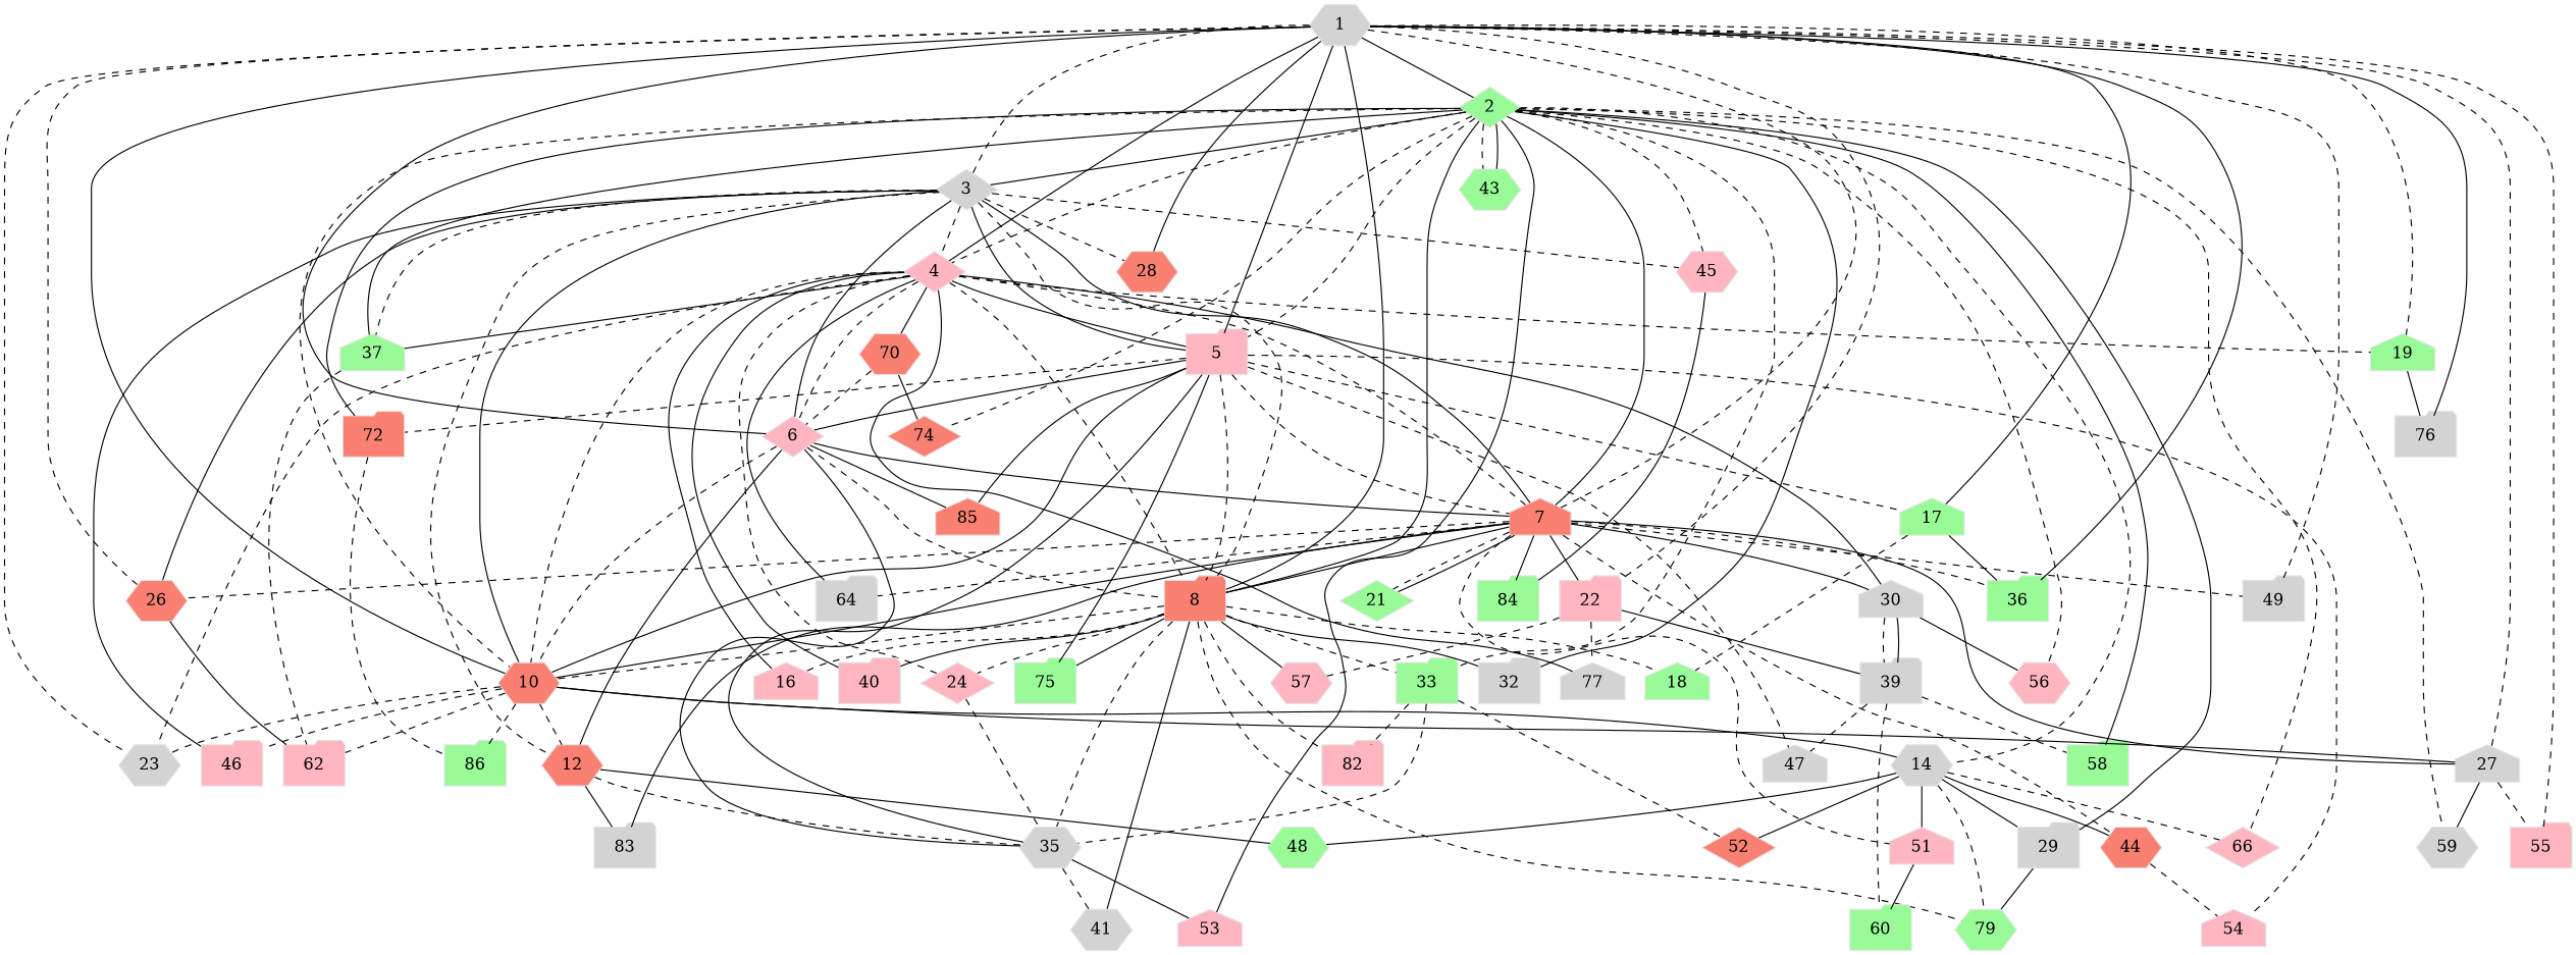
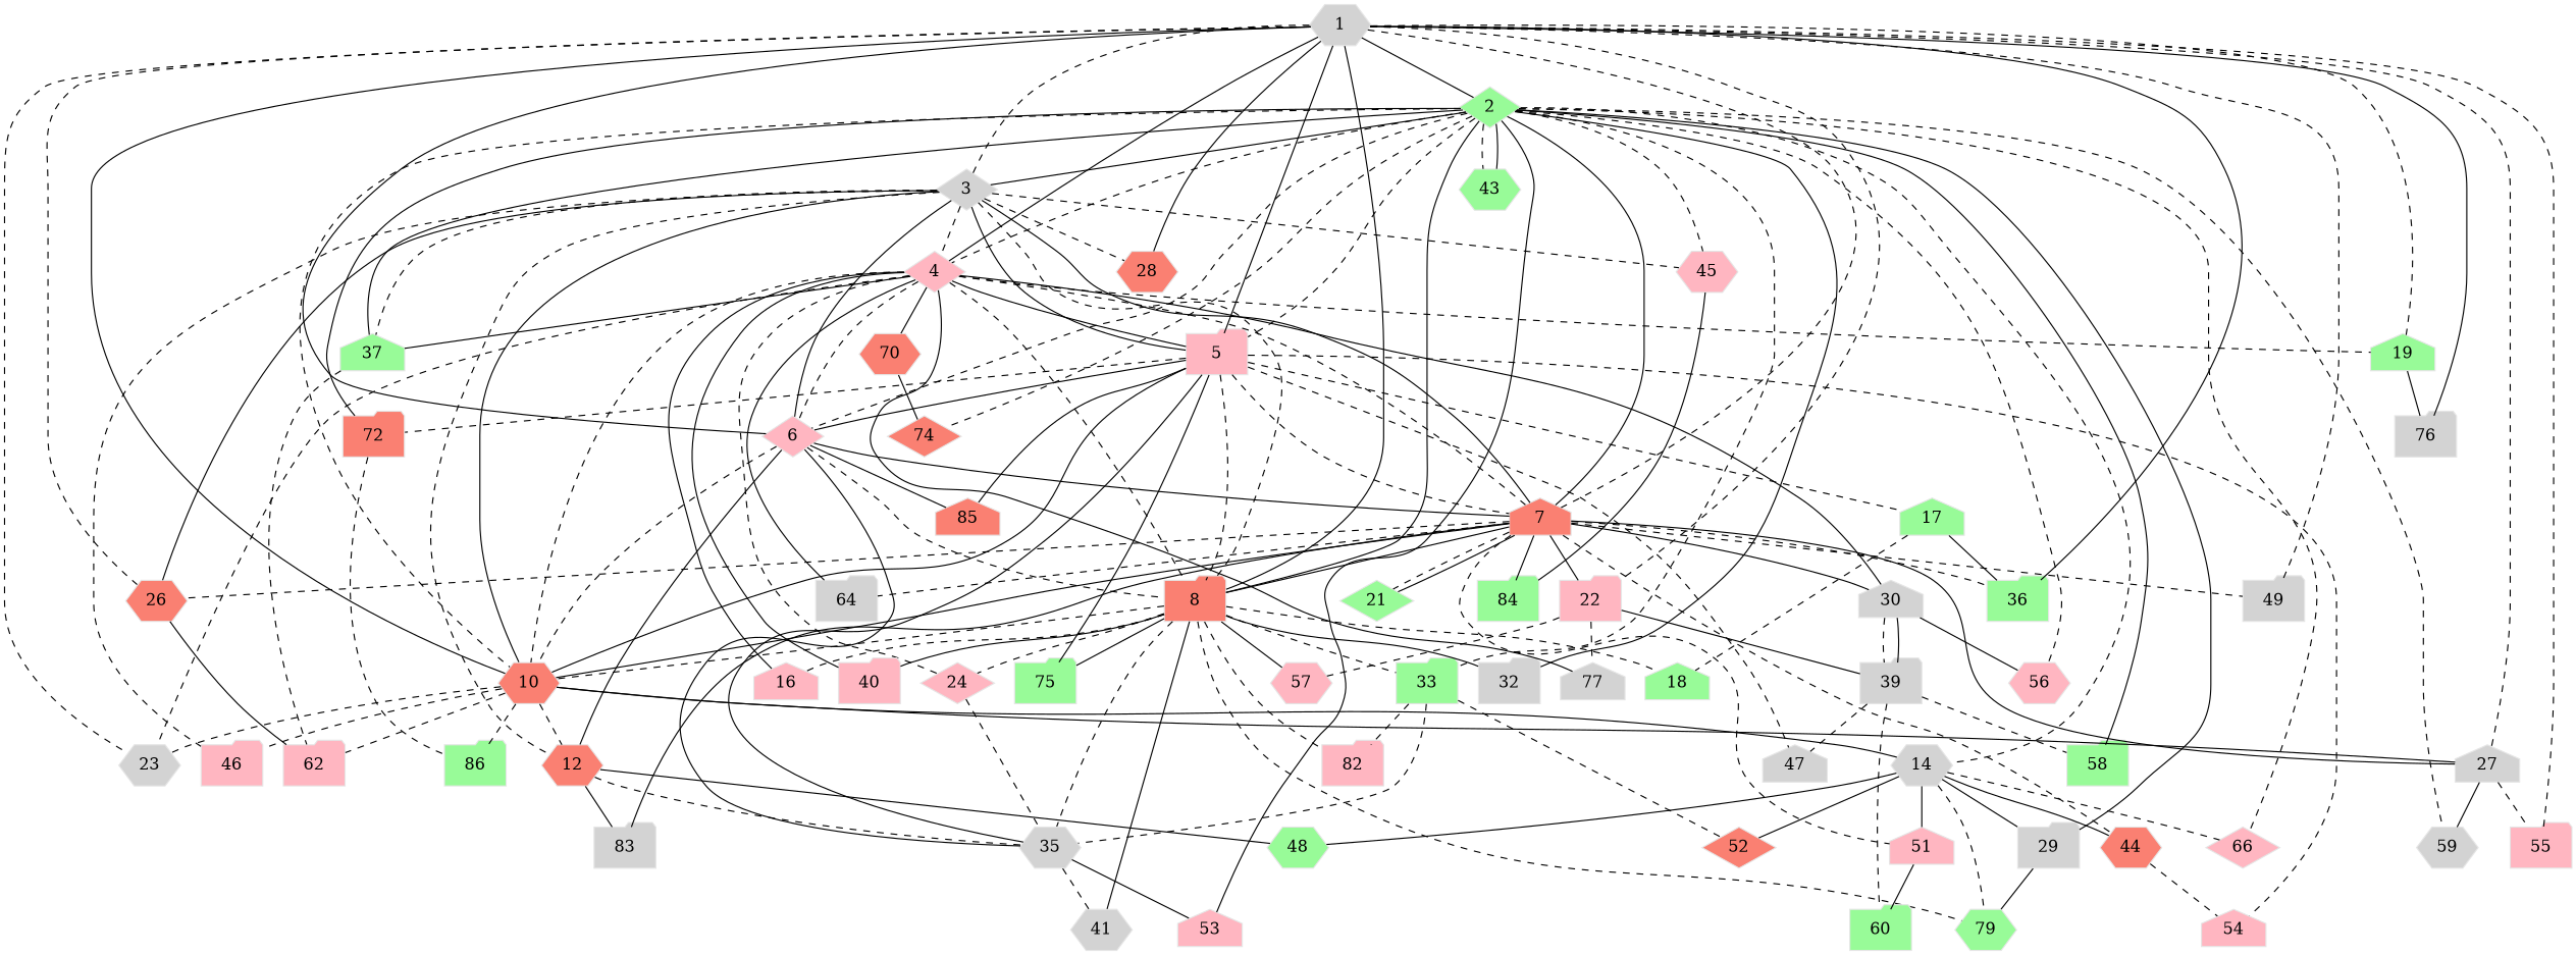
  graph {
    node [color=gray90 fillcolor=lightgrey shape=folder style=filled]
    edge [style=dashed]
    1 [shape=hexagon super="+9"]
    2 [fillcolor=palegreen shape=diamond super="+67"]
    3 [shape=diamond super="+71"]
    4 [fillcolor=lightpink shape=diamond super="+11"]
    5 [fillcolor=lightpink super="+38"]
    6 [fillcolor=lightpink shape=diamond super="+87"]
    7 [fillcolor=salmon shape=house super="+31"]
    8 [fillcolor=salmon super="+13"]
    10 [fillcolor=salmon shape=hexagon super="+15"]
    17 [fillcolor=palegreen shape=house]
    19 [fillcolor=palegreen shape=house]
    22 [fillcolor=lightpink super="+73"]
    23 [shape=hexagon super="+65"]
    26 [fillcolor=salmon shape=hexagon super="+34"]
    27 [shape=house super="+69"]
    28 [fillcolor=salmon shape=hexagon]
    36 [fillcolor=palegreen super="+61"]
    49
    55 [fillcolor=lightpink]
    76
    14 [shape=hexagon super="+25"]
    29 [super="+81"]
    32
    33 [fillcolor=palegreen super="+68"]
    37 [fillcolor=palegreen shape=house]
    43 [fillcolor=palegreen shape=hexagon]
    45 [fillcolor=lightpink shape=hexagon]
    53 [fillcolor=lightpink shape=house]
    56 [fillcolor=lightpink shape=hexagon]
    58 [fillcolor=palegreen]
    59 [shape=hexagon]
    66 [fillcolor=lightpink shape=diamond]
    72 [fillcolor=salmon]
    74 [fillcolor=salmon shape=diamond]
    12 [fillcolor=salmon shape=hexagon super="+42"]
    46 [fillcolor=lightpink]
    16 [fillcolor=lightpink shape=house]
    24 [fillcolor=lightpink shape=diamond super="+50"]
    30 [shape=house]
    40 [fillcolor=lightpink]
    64
    70 [fillcolor=salmon shape=hexagon]
    77 [shape=house]
    35 [shape=hexagon super="+78"]
    47 [shape=house]
    54 [fillcolor=lightpink shape=house]
    75 [fillcolor=palegreen]
    85 [fillcolor=salmon shape=house]
    21 [fillcolor=palegreen shape=diamond]
    44 [fillcolor=salmon shape=hexagon]
    51 [fillcolor=lightpink shape=house]
    83
    84 [fillcolor=palegreen]
    18 [fillcolor=palegreen shape=house super="+20"]
    41 [shape=hexagon]
    57 [fillcolor=lightpink shape=hexagon]
    79 [fillcolor=palegreen shape=hexagon]
    82 [fillcolor=lightpink]
    62 [fillcolor=lightpink super="+63"]
    86 [fillcolor=palegreen]
    39 [super="+80"]
    48 [fillcolor=palegreen shape=hexagon]
    52 [fillcolor=salmon shape=diamond]
    60 [fillcolor=palegreen]
    1 -- 2 [style=solid weight=2]
    1 -- 3 [weight=2]
    1 -- 4 [style=solid weight=2]
    1 -- 5 [style=solid weight=2]
    1 -- 6 [style=solid weight=2]
    1 -- 7 [weight=2]
    1 -- 8 [style=solid weight=2]
    1 -- 10 [style=solid weight=2]
-   1 -- 17 [style=solid]
    1 -- 19
    1 -- 22
    1 -- 23
    1 -- 26
    1 -- 27
    1 -- 28 [style=solid]
    1 -- 36 [style=solid]
    1 -- 49
    1 -- 55
    1 -- 76 [style=solid]
    2 -- 3 [style=solid]
    2 -- 4
    2 -- 5 [weight=2]
-   70 -- 6
+   2 -- 6
    2 -- 7 [style=solid weight=2]
    2 -- 8 [style=solid]
    2 -- 10
    2 -- 14
    2 -- 29 [style=solid]
    2 -- 32 [style=solid]
    2 -- 33
    2 -- 37 [style=solid]
    2 -- 43
    2 -- 43 [style=solid]
    2 -- 45
    2 -- 53 [style=solid]
    2 -- 56
    2 -- 58 [style=solid]
    2 -- 59
    2 -- 66
    2 -- 72 [style=solid]
    2 -- 74
    3 -- 4 [weight=2]
    3 -- 5 [style=solid]
    3 -- 6 [style=solid]
    3 -- 7 [style=solid]
    3 -- 8
    3 -- 10 [style=solid]
    3 -- 26 [style=solid]
    3 -- 28
    3 -- 37
    3 -- 45
    3 -- 12
-   3 -- 46 [style=solid]
+   3 -- 46
    4 -- 5 [style=solid]
    4 -- 6
    4 -- 7
    4 -- 8
    4 -- 10
    4 -- 19
    4 -- 23
    4 -- 37 [style=solid]
    4 -- 16 [style=solid]
    4 -- 24
    4 -- 30 [style=solid]
    4 -- 40 [style=solid]
    4 -- 64 [style=solid]
    4 -- 70 [style=solid weight=2]
    4 -- 77 [style=solid]
    5 -- 6 [style=solid]
    5 -- 7
    5 -- 8 [weight=2]
    5 -- 10 [style=solid weight=2]
    5 -- 17
    5 -- 72
    5 -- 35 [style=solid]
    5 -- 47
    5 -- 54
    5 -- 75 [style=solid]
    5 -- 85 [style=solid]
    6 -- 7 [style=solid]
    6 -- 8
    6 -- 10
    6 -- 12 [style=solid]
    6 -- 35 [style=solid]
    6 -- 85 [style=solid]
    7 -- 8 [style=solid]
    7 -- 10 [style=solid]
    7 -- 22 [style=solid weight=2]
    7 -- 26
    7 -- 27 [style=solid]
    7 -- 36
    7 -- 49
    7 -- 30 [style=solid]
    7 -- 64
    7 -- 21
    7 -- 21 [style=solid]
    7 -- 44
    7 -- 51
    7 -- 83 [style=solid]
    7 -- 84 [style=solid]
    8 -- 10 [weight=2]
    8 -- 32 [style=solid]
    8 -- 33
    8 -- 16
    8 -- 24
    8 -- 40 [style=solid]
    8 -- 35
    8 -- 75 [style=solid]
    8 -- 18 [weight=2]
    8 -- 41 [style=solid]
    8 -- 57 [style=solid]
    8 -- 79
    8 -- 82
    10 -- 23
    10 -- 27 [style=solid]
    10 -- 14 [style=solid weight=2]
    10 -- 12
    10 -- 46
    10 -- 62
    10 -- 86
    17 -- 36 [style=solid]
    17 -- 18
    19 -- 76 [style=solid]
    22 -- 77
    22 -- 57
    22 -- 39 [style=solid]
    26 -- 62 [style=solid]
    27 -- 55
    27 -- 59 [style=solid]
    14 -- 29 [style=solid]
    14 -- 66
    14 -- 44 [style=solid]
    14 -- 51 [style=solid]
    14 -- 79
    14 -- 48 [style=solid]
    14 -- 52 [style=solid]
    29 -- 79 [style=solid]
    33 -- 35
    33 -- 82
    33 -- 52
    37 -- 62
    45 -- 84 [style=solid]
    72 -- 86
    12 -- 35
    12 -- 83 [style=solid]
    12 -- 48 [style=solid]
    24 -- 35
    30 -- 56 [style=solid]
    30 -- 39
    30 -- 39 [style=solid]
    70 -- 74 [style=solid]
    35 -- 53 [style=solid]
    35 -- 41
    44 -- 54
    51 -- 60 [style=solid]
    39 -- 58
    39 -- 47
    39 -- 60
  }
